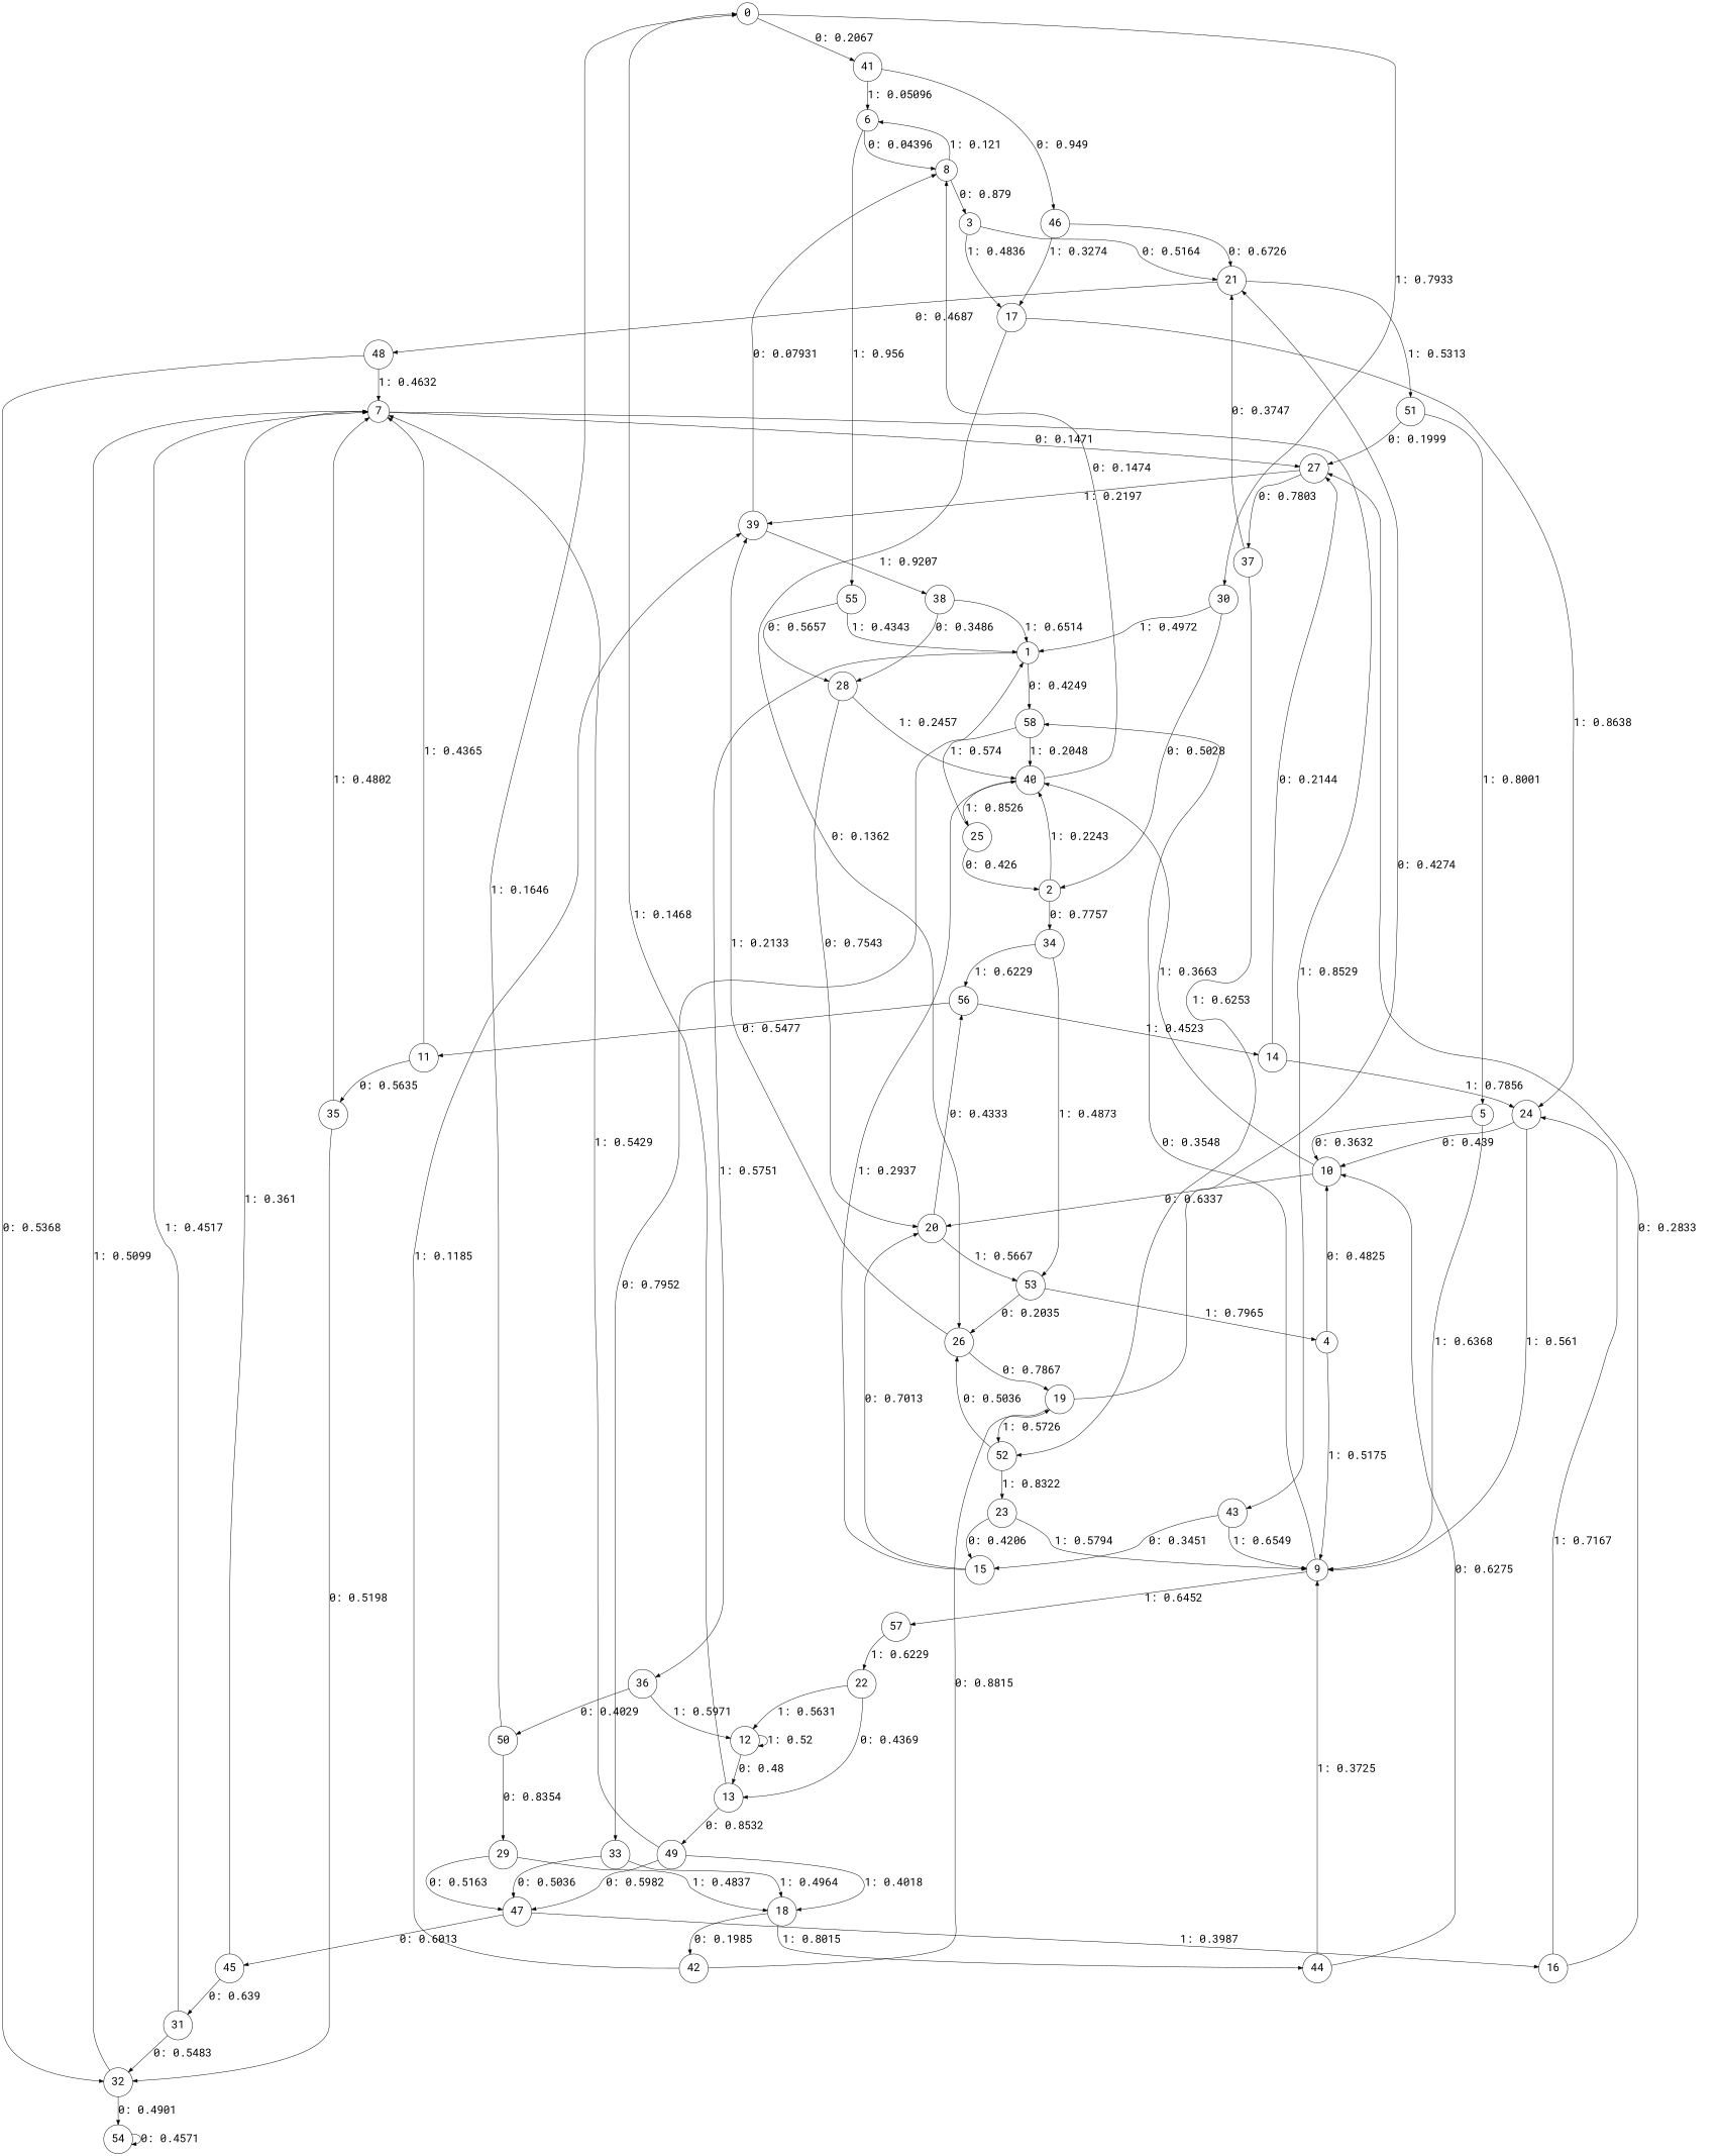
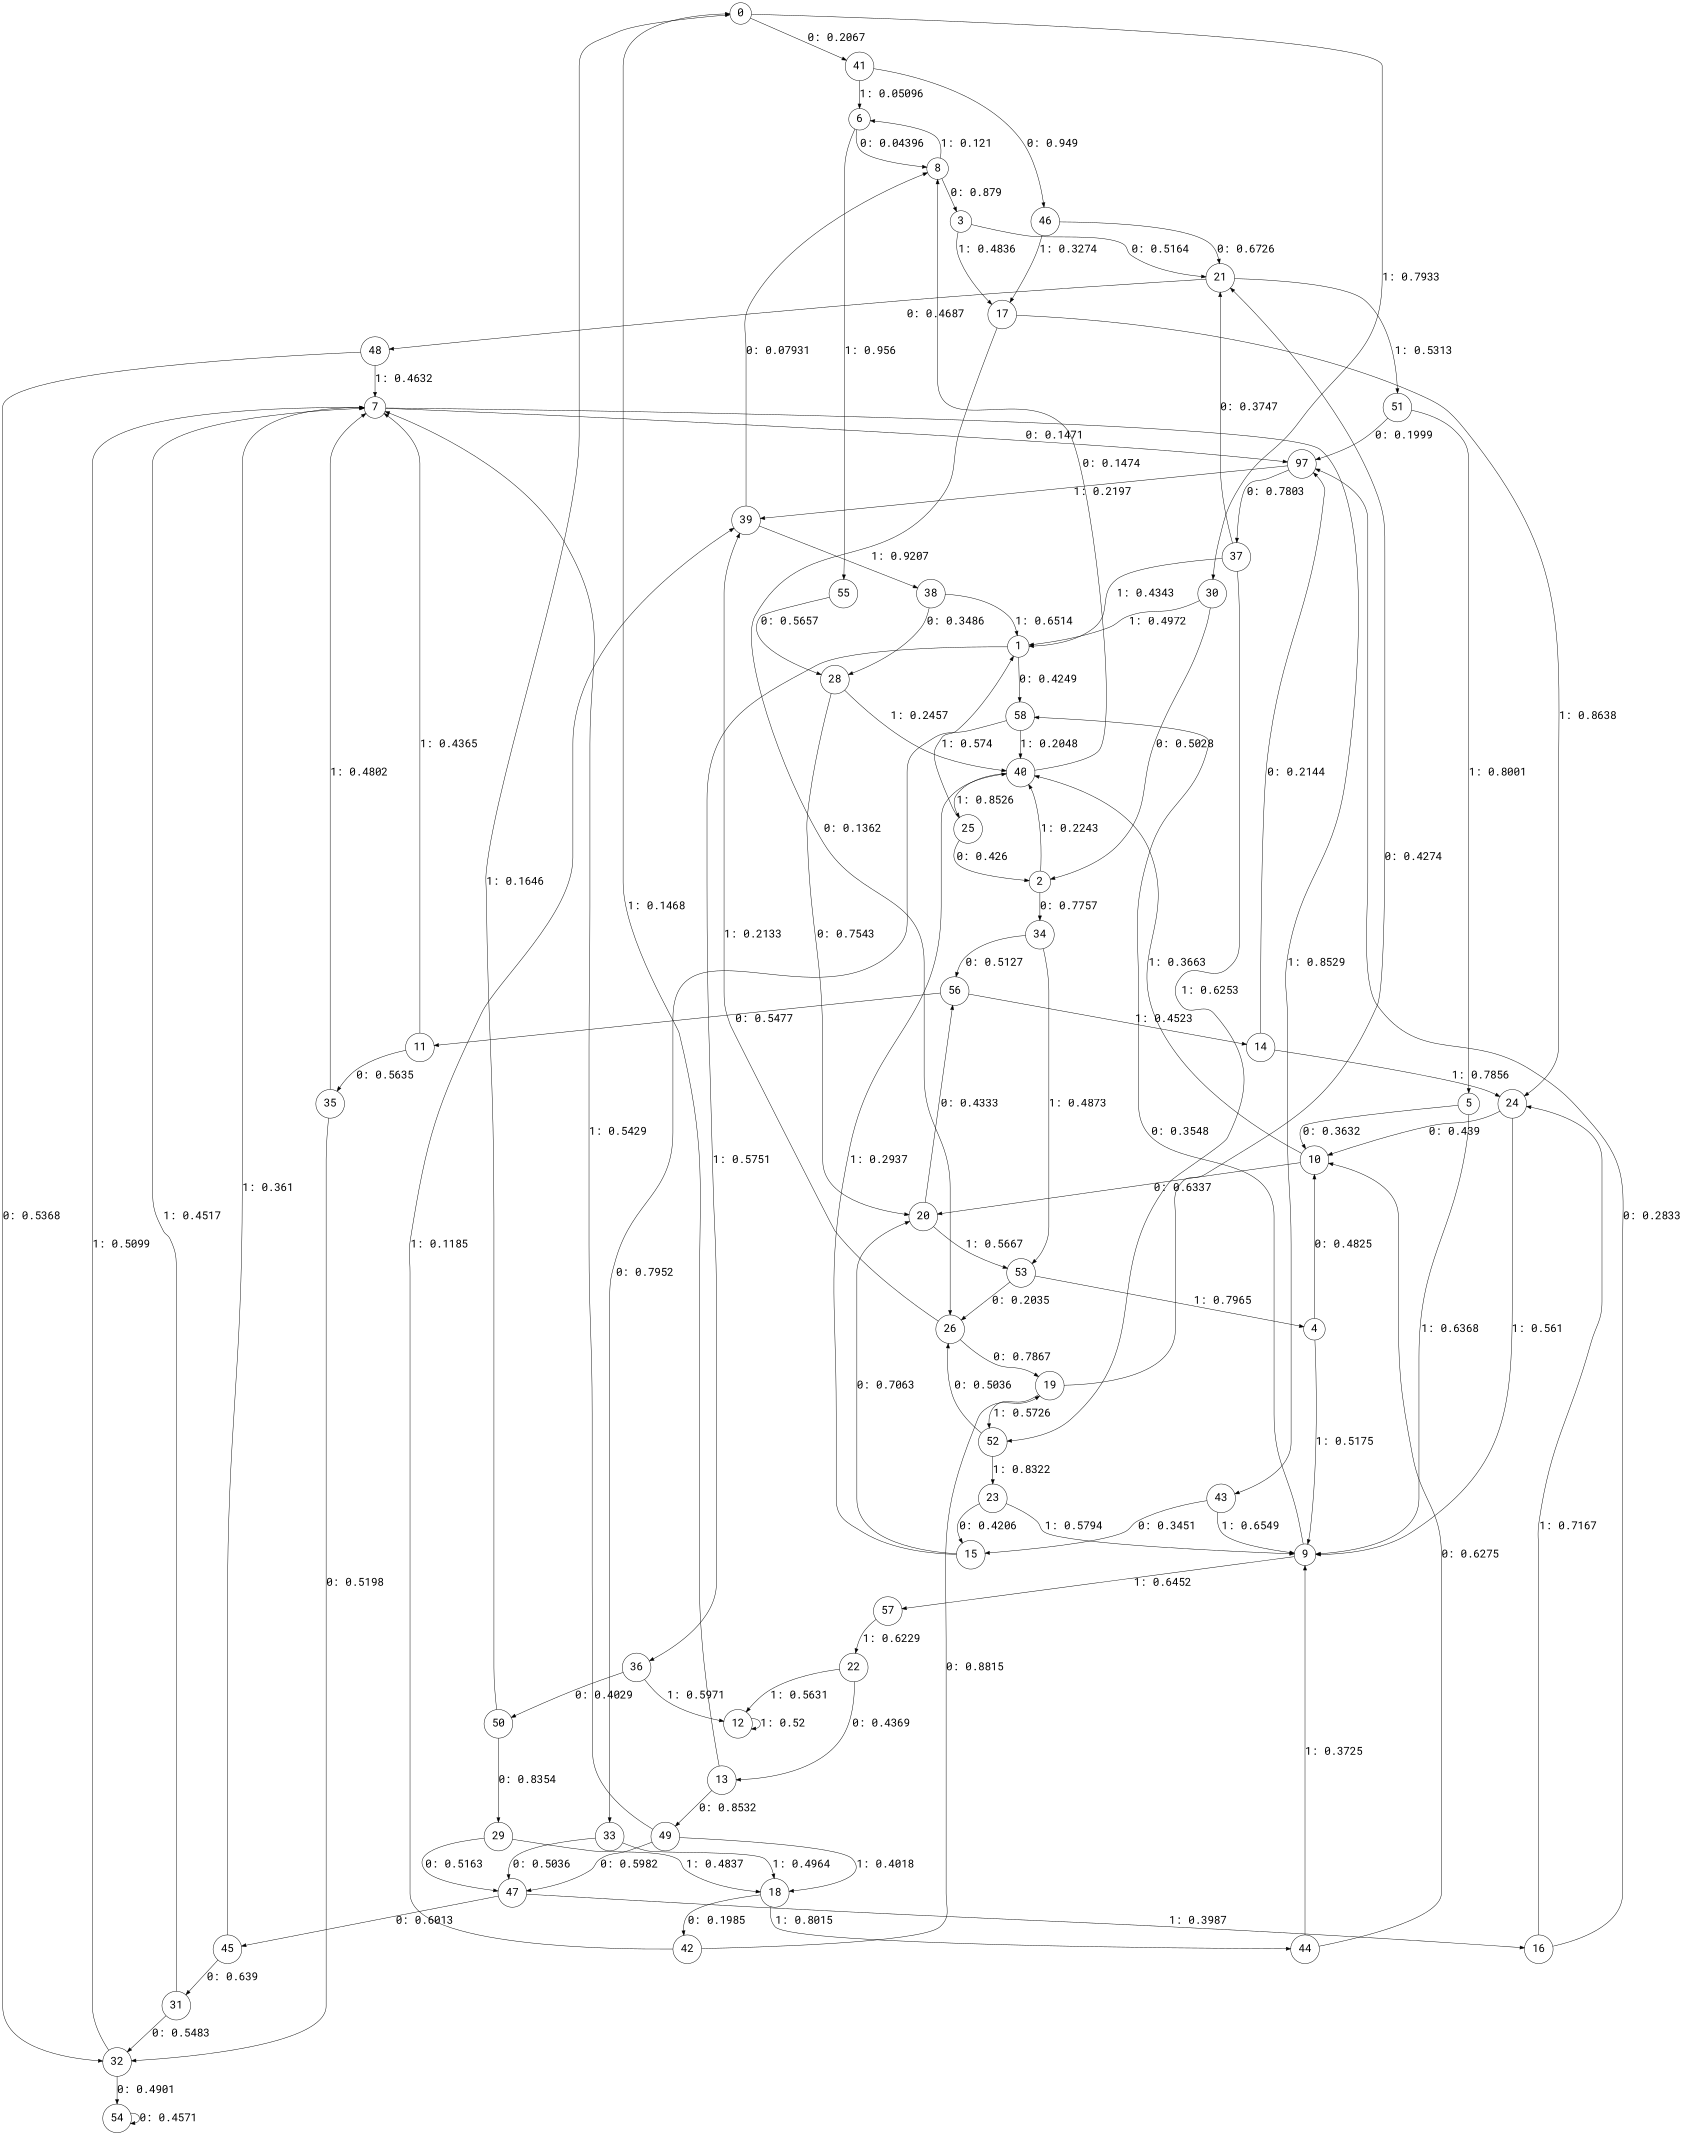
  digraph {
    fontname="Roboto Mono"
    node [fontname="Roboto Mono" fontsize=24 shape=circle]
    edge [fontname="Roboto Mono" fontsize=24]
    0
    41
    30
    6
    46
    1
    2
    8
    55
    21
    17
    58
    36
    40
    34
    33
    12
    50
    25
    18
    47
    13
    29
    56
    53
    11
    14
    26
    4
    3
    48
    51
    24
    7
    32
    5
-   27
+   27 [label=97]
    10
    9
    39
    19
    20
    57
    22
    28
    43
    37
    15
    38
    52
    35
    54
    49
    42
    44
    16
    45
    23
    31
    0 -> 41 [label="0: 0.2067   "]
    0 -> 30 [label="1: 0.7933   "]
    41 -> 6 [label="1: 0.05096  "]
    41 -> 46 [label="0: 0.949    "]
    30 -> 1 [label="1: 0.4972   "]
    30 -> 2 [label="0: 0.5028   "]
    6 -> 8 [label="0: 0.04396  "]
    6 -> 55 [label="1: 0.956    "]
    46 -> 21 [label="0: 0.6726   "]
    46 -> 17 [label="1: 0.3274   "]
    1 -> 58 [label="0: 0.4249   "]
    1 -> 36 [label="1: 0.5751   "]
    2 -> 40 [label="1: 0.2243   "]
    2 -> 34 [label="0: 0.7757   "]
    8 -> 6 [label="1: 0.121    "]
    8 -> 3 [label="0: 0.879    "]
-   55 -> 1 [label="1: 0.4343   "]
+   37 -> 1 [label="1: 0.4343   "]
    55 -> 28 [label="0: 0.5657   "]
    21 -> 48 [label="0: 0.4687   "]
    21 -> 51 [label="1: 0.5313   "]
    17 -> 26 [label="0: 0.1362   "]
    17 -> 24 [label="1: 0.8638   "]
    58 -> 40 [label="1: 0.2048   "]
    58 -> 33 [label="0: 0.7952   "]
    36 -> 12 [label="1: 0.5971   "]
    36 -> 50 [label="0: 0.4029   "]
    40 -> 8 [label="0: 0.1474   "]
    40 -> 25 [label="1: 0.8526   "]
-   34 -> 56 [label="1: 0.6229   "]
+   34 -> 56 [label="0: 0.5127   "]
    34 -> 53 [label="1: 0.4873   "]
    33 -> 18 [label="1: 0.4964   "]
    33 -> 47 [label="0: 0.5036   "]
    12 -> 12 [label="1: 0.52     "]
-   12 -> 13 [label="0: 0.48     "]
    50 -> 0 [label="1: 0.1646   "]
    50 -> 29 [label="0: 0.8354   "]
    25 -> 1 [label="1: 0.574    "]
    25 -> 2 [label="0: 0.426    "]
    18 -> 42 [label="0: 0.1985   "]
    18 -> 44 [label="1: 0.8015   "]
    47 -> 16 [label="1: 0.3987   "]
    47 -> 45 [label="0: 0.6013   "]
    13 -> 0 [label="1: 0.1468   "]
    13 -> 49 [label="0: 0.8532   "]
    29 -> 18 [label="1: 0.4837   "]
    29 -> 47 [label="0: 0.5163   "]
    56 -> 11 [label="0: 0.5477   "]
    56 -> 14 [label="1: 0.4523   "]
    53 -> 26 [label="0: 0.2035   "]
    53 -> 4 [label="1: 0.7965   "]
    11 -> 7 [label="1: 0.4365   "]
    11 -> 35 [label="0: 0.5635   "]
    14 -> 24 [label="1: 0.7856   "]
    14 -> 27 [label="0: 0.2144   "]
    26 -> 39 [label="1: 0.2133   "]
    26 -> 19 [label="0: 0.7867   "]
    4 -> 10 [label="0: 0.4825   "]
    4 -> 9 [label="1: 0.5175   "]
    3 -> 21 [label="0: 0.5164   "]
    3 -> 17 [label="1: 0.4836   "]
    48 -> 7 [label="1: 0.4632   "]
    48 -> 32 [label="0: 0.5368   "]
    51 -> 5 [label="1: 0.8001   "]
    51 -> 27 [label="0: 0.1999   "]
    24 -> 10 [label="0: 0.439    "]
    24 -> 9 [label="1: 0.561    "]
    7 -> 27 [label="0: 0.1471   "]
    7 -> 43 [label="1: 0.8529   "]
    32 -> 7 [label="1: 0.5099   "]
    32 -> 54 [label="0: 0.4901   "]
    5 -> 10 [label="0: 0.3632   "]
    5 -> 9 [label="1: 0.6368   "]
    27 -> 39 [label="1: 0.2197   "]
    27 -> 37 [label="0: 0.7803   "]
    10 -> 40 [label="1: 0.3663   "]
    10 -> 20 [label="0: 0.6337   "]
    9 -> 58 [label="0: 0.3548   "]
    9 -> 57 [label="1: 0.6452   "]
    39 -> 8 [label="0: 0.07931  "]
    39 -> 38 [label="1: 0.9207   "]
    19 -> 21 [label="0: 0.4274   "]
    19 -> 52 [label="1: 0.5726   "]
    20 -> 56 [label="0: 0.4333   "]
    20 -> 53 [label="1: 0.5667   "]
    57 -> 22 [label="1: 0.6229   "]
    22 -> 12 [label="1: 0.5631   "]
    22 -> 13 [label="0: 0.4369   "]
    28 -> 40 [label="1: 0.2457   "]
    28 -> 20 [label="0: 0.7543   "]
    43 -> 9 [label="1: 0.6549   "]
    43 -> 15 [label="0: 0.3451   "]
    37 -> 21 [label="0: 0.3747   "]
    37 -> 52 [label="1: 0.6253   "]
    15 -> 40 [label="1: 0.2937   "]
-   15 -> 20 [label="0: 0.7013   "]
+   15 -> 20 [label="0: 0.7063   "]
    38 -> 1 [label="1: 0.6514   "]
    38 -> 28 [label="0: 0.3486   "]
    52 -> 26 [label="0: 0.5036   "]
    52 -> 23 [label="1: 0.8322   "]
    35 -> 7 [label="1: 0.4802   "]
    35 -> 32 [label="0: 0.5198   "]
    54 -> 54 [label="0: 0.4571   "]
    49 -> 18 [label="1: 0.4018   "]
    49 -> 47 [label="0: 0.5982   "]
    49 -> 7 [label="1: 0.5429   "]
    42 -> 39 [label="1: 0.1185   "]
    42 -> 19 [label="0: 0.8815   "]
    44 -> 10 [label="0: 0.6275   "]
    44 -> 9 [label="1: 0.3725   "]
    16 -> 24 [label="1: 0.7167   "]
    16 -> 27 [label="0: 0.2833   "]
    45 -> 7 [label="1: 0.361    "]
    45 -> 31 [label="0: 0.639    "]
    23 -> 9 [label="1: 0.5794   "]
    23 -> 15 [label="0: 0.4206   "]
    31 -> 7 [label="1: 0.4517   "]
    31 -> 32 [label="0: 0.5483   "]
  }
